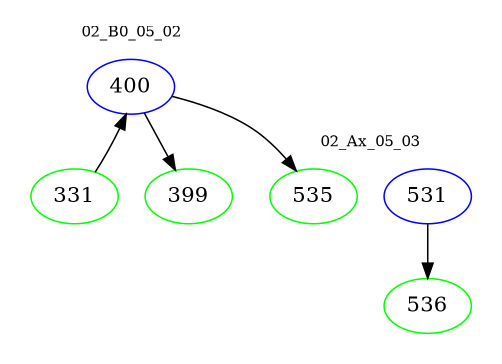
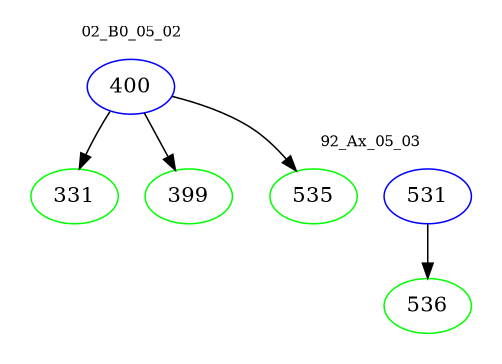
  digraph {
    node [color=green]
    edge [color=black]
    n1 [color=blue label=531]
    n2 [label=535]
    n3 [label=536]
    n4 [color=blue label=400]
    n5 [label=331]
    n6 [label=399]
    subgraph cluster_1 {
      color=white
      fontsize=10
-     label="02_Ax_05_03"
+     label="92_Ax_05_03"
      n1
      n2
      n3
    }
    subgraph cluster_2 {
      color=white
      fontsize=10
      label="02_B0_05_02"
      n4
      n5
      n6
    }
    n1 -> n3
    n4 -> n2
-   n5 -> n4
+   n4 -> n5
    n4 -> n6
  }
